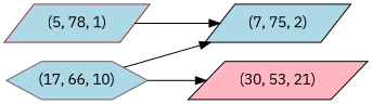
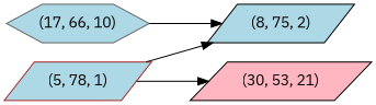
  digraph {
    fontname="IBM Plex Sans"
    rankdir=LR
    node [color=black fillcolor=lightblue fontname="IBM Plex Sans" shape=parallelogram style=filled]
    edge [fontname="IBM Plex Sans"]
    "(5, 78, 1)" [color=brown]
-   "(8, 75, 2)" [label="(7, 75, 2)"]
+   "(8, 75, 2)"
    "(17, 66, 10)" [color=gray40 shape=hexagon]
    "(30, 53, 21)" [fillcolor=lightpink]
    "(5, 78, 1)" -> "(8, 75, 2)"
    "(17, 66, 10)" -> "(8, 75, 2)"
-   "(17, 66, 10)" -> "(30, 53, 21)"
+   "(5, 78, 1)" -> "(30, 53, 21)"
  }
